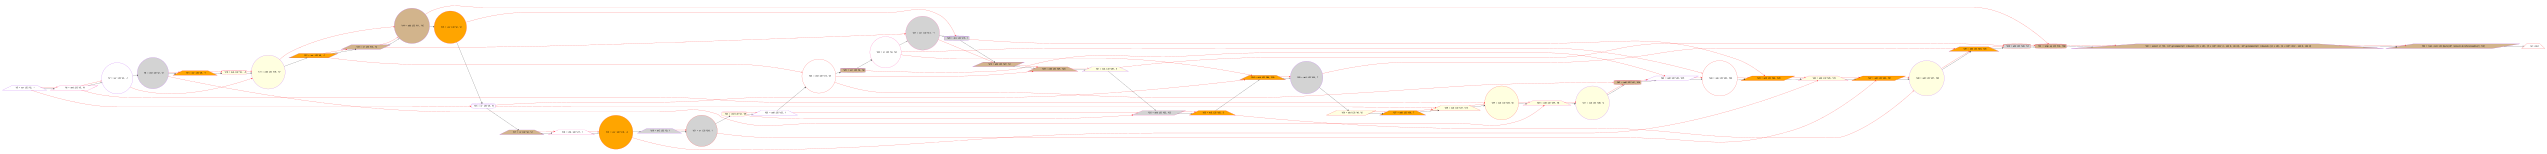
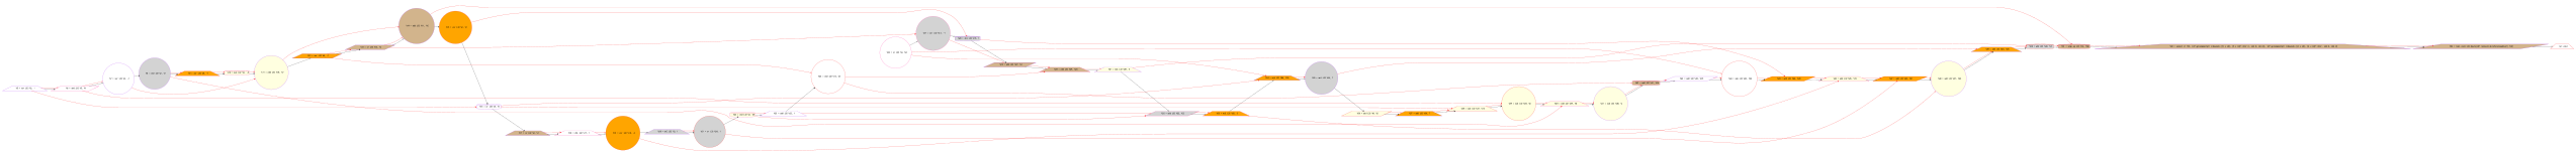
  digraph {
    fontname="Roboto Mono"
    rankdir=LR
    node [color=purple fillcolor=white fontname="Roboto Mono" shape=trapezium style=filled]
    edge [arrowhead=onormal fontname="Roboto Mono" color=red]
    n1 [label="  %5 = xor i32 %2, -1"]
    n2 [color=deeppink label="  %6 = and i32 %5, %1" shape=parallelogram]
    n3 [label="  %16 = or i32 %5, %1" shape=cylinder]
    n4 [label="  %7 = xor i32 %6, -1" shape=circle]
    n5 [color=red fillcolor=lightyellow label="  %39 = sub i32 %38, %6" shape=circle]
    n6 [fillcolor=tan label="  %17 = or i32 %2, %1"]
    n7 [fillcolor=orange label="%34 = sub i32 %86, %26"]
    n8 [color=red fillcolor=lightyellow label="  %38 = sub i32 %37, %16"]
    n9 [fillcolor=lightgrey label="  %8 = and i32 %2, %1" shape=circle]
    n10 [fillcolor=lightyellow label="  %11 = add i32 %10, %7" shape=circle]
    n11 [color=deeppink fillcolor=lightyellow label="  %40 = add i32 %39, %8"]
    n12 [color=deeppink fillcolor=orange label="  %9 = xor i32 %8, -1"]
    n13 [fillcolor=orange label="  %12 = xor i32 %0, -1" shape=parallelogram]
    n14 [fillcolor=tan label="  %14 = add i32 %11, %13" shape=circle]
    n15 [color=deeppink fillcolor=lightyellow label="  %10 = mul i32 %9, -5" shape=cylinder]
    n16 [fillcolor=lightyellow label="  %41 = sub i32 %40, %3" shape=circle]
    n17 [fillcolor=tan label="  %13 = or i32 %12, %3" shape=parallelogram]
    n18 [color=red label="  %24 = and i32 %12, %3" shape=circle]
    n19 [color=deeppink fillcolor=orange label="  %15 = xor i32 %2, %1" shape=circle]
    n20 [color=deeppink fillcolor=tan label="  %51 = icmp eq i32 %14, %50" shape=cylinder]
    n21 [color=deeppink fillcolor=lightgrey label="  %27 = xor i32 %13, -1" shape=circle]
-   n22 [fillcolor=tan label="  %25 = xor i32 %3, %0" shape=cylinder]
    n23 [color=deeppink fillcolor=tan label="  %30 = add i32 %29, %24"]
    n24 [color=deeppink fillcolor=tan label="  %42 = add i32 %41, %24" shape=cylinder]
    n25 [fillcolor=lightgrey label="  %28 = shl i32 %15, 1" shape=cylinder]
    n26 [fillcolor=tan label="  %29 = add i32 %27, %2" shape=parallelogram]
    n27 [fillcolor=tan label="  %52 = select i1 %51, i8* getelementptr inbounds ([5 x i8], [5 x i8]* @str.3, i64 0, i64 0), i8* getelementptr inbounds ([4 x i8], [4 x i8]* @str, i64 0, i64 0)"]
    n28 [color=red fillcolor=orange label="  %45 = add i32 %44, %28" shape=parallelogram]
    n29 [color=deeppink label="  %18 = shl i32 %17, 1"]
    n30 [fillcolor=lightgrey label="  %35 = mul i32 %34, 7" shape=circle]
    n31 [color=red fillcolor=orange label="  %19 = xor i32 %18, -2" shape=circle]
    n32 [fillcolor=lightgrey label="  %20 = shl i32 %3, 1"]
    n33 [color=deeppink fillcolor=lightyellow label="  %46 = add i32 %45, %19"]
    n34 [color=red fillcolor=lightgrey label="  %21 = or i32 %20, 1" shape=circle]
    n35 [color=red fillcolor=orange label="  %47 = add i32 %46, %21" shape=parallelogram]
    n36 [color=deeppink fillcolor=lightyellow label="  %22 = and i32 %3, %0" shape=cylinder]
    n37 [label="  %23 = add i32 %22, 1"]
    n38 [color=deeppink fillcolor=lightgrey label="  %32 = add i32 %22, %23" shape=parallelogram]
    n39 [fillcolor=lightyellow label="  %48 = add i32 %47, %33" shape=circle]
    n40 [color=deeppink fillcolor=orange label="  %33 = mul i32 %32, 3"]
    n41 [color=deeppink label="  %26 = or i32 %3, %0" shape=circle]
    n42 [label="  %43 = add i32 %42, %25" shape=parallelogram]
    n43 [fillcolor=lightyellow label="  %31 = mul i32 %30, 5"]
    n44 [color=red label="  %44 = sub i32 %43, %26" shape=circle]
    n45 [color=red fillcolor=lightgrey label="  %50 = add i32 %49, %31" shape=cylinder]
    n46 [fillcolor=orange label="  %49 = add i32 %48, %35"]
    n47 [color=red fillcolor=lightyellow label="  %36 = add i32 %0, %2" shape=parallelogram]
    n48 [fillcolor=orange label="  %37 = add i32 %36, 7"]
    n49 [fillcolor=tan label="  %53 = tail call i32 @puts(i8* nonnull dereferenceable(1) %52)" shape=parallelogram]
    n50 [color=red label="  ret void"]
    n1 -> n2 [arrowhead=tee color=""]
    n1 -> n2
    n1 -> n3 [arrowhead=vee]
    n2 -> n4 [color=""]
    n2 -> n4
    n2 -> n5 [arrowhead=tee]
    n3 -> n6 [arrowhead=tee color=""]
    n3 -> n7 [arrowhead=tee]
    n3 -> n8 [arrowhead=tee]
    n4 -> n9 [arrowhead=tee color=""]
    n4 -> n10 [arrowhead=vee]
    n5 -> n11 [arrowhead=tee color=""]
    n5 -> n11
    n6 -> n29 [arrowhead=tee color=""]
    n6 -> n29 [arrowhead=vee]
    n7 -> n30 [color=""]
    n7 -> n30 [arrowhead=vee]
    n8 -> n5 [arrowhead=vee color=""]
    n8 -> n5
    n9 -> n11 [arrowhead=vee]
    n9 -> n12 [arrowhead=vee color=""]
    n9 -> n12 [arrowhead=tee]
    n10 -> n13 [color=""]
    n10 -> n14 [arrowhead=tee]
    n11 -> n16 [arrowhead=vee color=""]
    n11 -> n16 [arrowhead=tee]
    n12 -> n15 [arrowhead=vee color=""]
    n12 -> n15 [arrowhead=tee]
    n13 -> n17 [arrowhead=tee color=""]
    n13 -> n17 [arrowhead=vee]
    n13 -> n18
    n14 -> n19 [arrowhead=tee color=""]
    n14 -> n20 [arrowhead=tee]
    n15 -> n10 [arrowhead=tee color=""]
    n15 -> n10 [arrowhead=tee]
    n16 -> n24 [color=""]
    n16 -> n24 [arrowhead=tee]
    n17 -> n14 [color=""]
    n17 -> n14
    n17 -> n21 [arrowhead=vee]
-   n18 -> n22 [arrowhead=vee color=""]
    n18 -> n23 [arrowhead=vee]
    n18 -> n24
    n19 -> n3 [arrowhead=vee color=""]
    n19 -> n25 [arrowhead=tee]
    n20 -> n27 [color=""]
    n20 -> n27 [arrowhead=tee]
    n21 -> n25 [color=""]
    n21 -> n26
-   n22 -> n41 [arrowhead=vee color=""]
-   n22 -> n42 [arrowhead=vee]
    n23 -> n43 [color=""]
    n23 -> n43
    n24 -> n42 [color=""]
    n24 -> n42 [arrowhead=vee]
    n25 -> n26 [arrowhead=tee color=""]
    n25 -> n28 [arrowhead=vee]
    n26 -> n23 [color=""]
    n26 -> n23 [arrowhead=vee]
    n27 -> n49 [arrowhead=vee color=""]
    n27 -> n49 [arrowhead=tee]
    n28 -> n33 [arrowhead=vee color=""]
    n28 -> n33 [arrowhead=tee]
    n29 -> n31 [color=""]
    n29 -> n31
    n30 -> n46 [arrowhead=vee]
    n30 -> n47 [arrowhead=tee color=""]
    n31 -> n32 [color=""]
    n31 -> n33 [arrowhead=tee]
    n32 -> n34 [arrowhead=tee color=""]
    n32 -> n34 [arrowhead=tee]
    n33 -> n35 [color=""]
    n33 -> n35 [arrowhead=vee]
    n34 -> n35 [arrowhead=tee]
    n34 -> n36 [arrowhead=tee color=""]
    n35 -> n39 [arrowhead=vee color=""]
    n35 -> n39 [arrowhead=tee]
    n36 -> n37 [color=""]
    n36 -> n37
    n36 -> n38 [arrowhead=vee]
    n37 -> n18 [arrowhead=vee color=""]
    n37 -> n38
    n38 -> n40 [color=""]
    n38 -> n40 [arrowhead=vee]
    n39 -> n46 [arrowhead=vee color=""]
    n39 -> n46 [arrowhead=tee]
    n40 -> n7 [color=""]
    n40 -> n39
    n41 -> n7 [arrowhead=tee]
    n41 -> n21 [color=""]
    n41 -> n44
    n42 -> n44 [arrowhead=tee color=""]
    n42 -> n44 [arrowhead=vee]
    n43 -> n38 [color=""]
    n43 -> n45 [arrowhead=tee]
    n44 -> n28 [arrowhead=vee color=""]
    n44 -> n28
    n45 -> n20 [color=""]
    n45 -> n20 [arrowhead=vee]
    n46 -> n45 [arrowhead=vee color=""]
    n46 -> n45
    n47 -> n48 [arrowhead=tee color=""]
    n47 -> n48
    n48 -> n8 [arrowhead=vee color=""]
    n48 -> n8 [arrowhead=vee]
    n49 -> n50 [color=""]
  }
